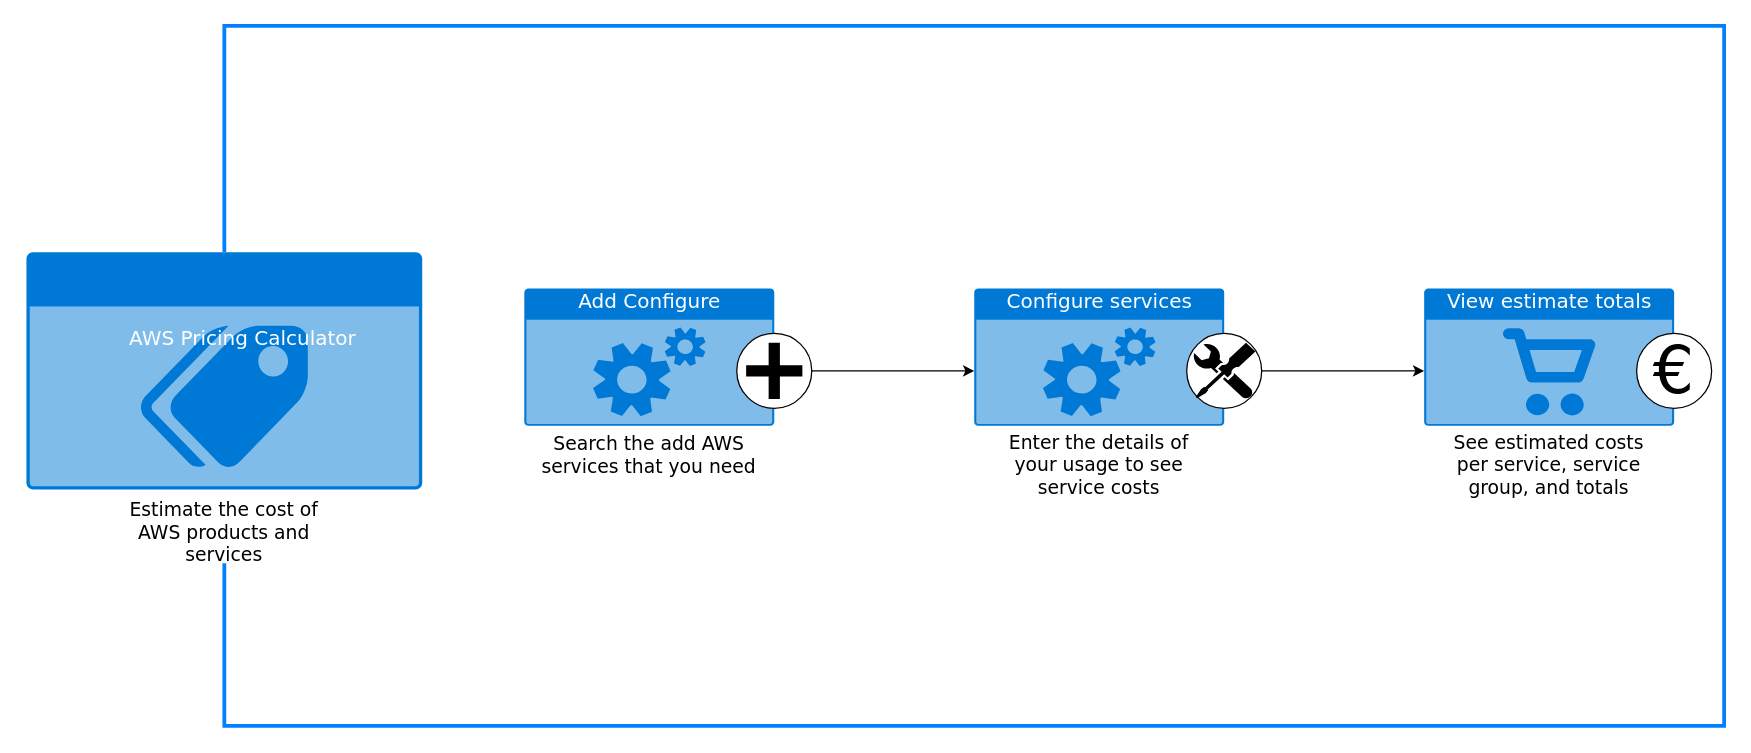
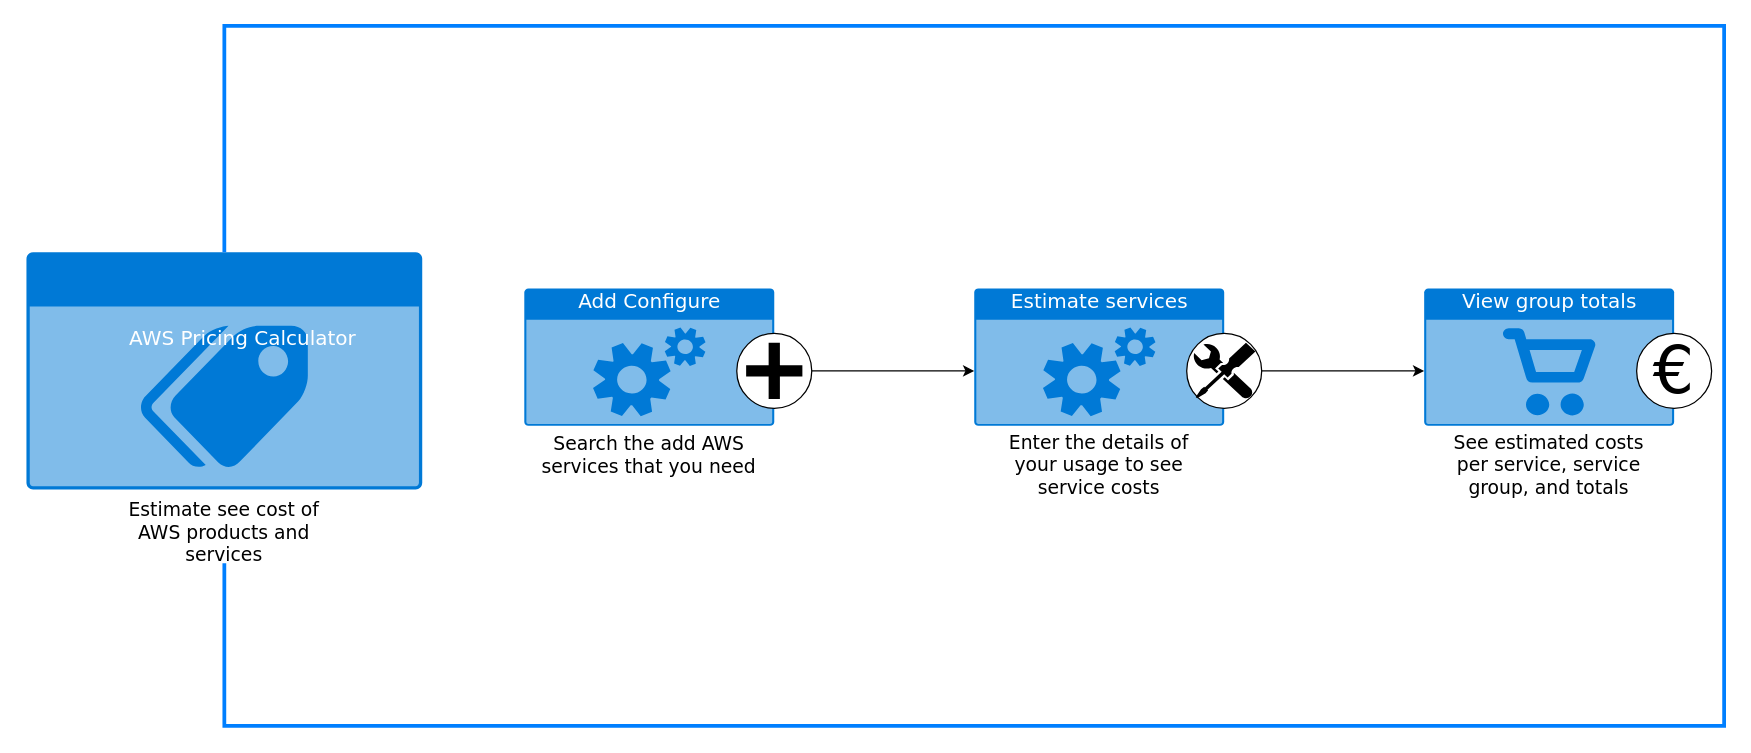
  <mxCell id="0" />
  <mxCell id="1" parent="0" />
  <mxCell id="2" value="" style="html=1;strokeColor=none;fillColor=#0079D6;labelPosition=center;verticalLabelPosition=middle;verticalAlign=top;align=center;fontSize=15;outlineConnect=0;spacingTop=-6;fontColor=#FFFFFF;sketch=0;shape=mxgraph.sitemap.pricing;fontFamily=Dejavu Sans;" vertex="1" parent="1"><mxGeometry x="20.66" y="201" width="316.67" height="190" as="geometry" /></mxCell>
- <mxCell id="3" value="Estimate the cost of AWS products and services" style="text;html=1;strokeColor=none;fillColor=none;align=center;verticalAlign=middle;whiteSpace=wrap;rounded=0;fontFamily=Dejavu Sans;fontSize=15;" vertex="1" parent="1"><mxGeometry x="89" y="410" width="180" height="30" as="geometry" /></mxCell>
+ <mxCell id="3" value="Estimate see cost of AWS products and services" style="text;html=1;strokeColor=none;fillColor=none;align=center;verticalAlign=middle;whiteSpace=wrap;rounded=0;fontFamily=Dejavu Sans;fontSize=15;" vertex="1" parent="1"><mxGeometry x="89" y="410" width="180" height="30" as="geometry" /></mxCell>
  <mxCell id="4" value="&lt;font style=&quot;font-size: 16px;&quot;&gt;Add Configure&lt;/font&gt;" style="html=1;strokeColor=none;fillColor=#0079D6;labelPosition=center;verticalLabelPosition=middle;verticalAlign=top;align=center;fontSize=12;outlineConnect=0;spacingTop=-6;fontColor=#FFFFFF;sketch=0;shape=mxgraph.sitemap.services;fontFamily=Dejavu Sans;" vertex="1" parent="1"><mxGeometry x="419" y="230" width="200" height="110" as="geometry" /></mxCell>
  <mxCell id="5" value="Search the add AWS services that you need" style="text;html=1;strokeColor=none;fillColor=none;align=center;verticalAlign=middle;whiteSpace=wrap;rounded=0;fontFamily=Dejavu Sans;fontSize=15;" vertex="1" parent="1"><mxGeometry x="429" y="348" width="180" height="30" as="geometry" /></mxCell>
  <mxCell id="6" value="" style="group" vertex="1" connectable="0" parent="1"><mxGeometry x="589" y="266" width="60" height="60" as="geometry" /></mxCell>
  <mxCell id="7" value="" style="ellipse;whiteSpace=wrap;html=1;aspect=fixed;rounded=1;fontFamily=Dejavu Sans;fontSize=52;fontColor=#007FFF;strokeColor=default;fillColor=default;" vertex="1" parent="6"><mxGeometry width="60" height="60" as="geometry" /></mxCell>
  <mxCell id="8" value="" style="shape=cross;whiteSpace=wrap;html=1;rounded=1;fontFamily=Dejavu Sans;fontSize=52;fillColor=#000000;strokeColor=none;" vertex="1" parent="6"><mxGeometry x="7.5" y="7.5" width="45" height="45" as="geometry" /></mxCell>
- <mxCell id="9" value="&lt;span style=&quot;font-size: 16px;&quot;&gt;Configure services&lt;/span&gt;" style="html=1;strokeColor=none;fillColor=#0079D6;labelPosition=center;verticalLabelPosition=middle;verticalAlign=top;align=center;fontSize=12;outlineConnect=0;spacingTop=-6;fontColor=#FFFFFF;sketch=0;shape=mxgraph.sitemap.services;fontFamily=Dejavu Sans;" vertex="1" parent="1"><mxGeometry x="779" y="230" width="200" height="110" as="geometry" /></mxCell>
+ <mxCell id="9" value="&lt;span style=&quot;font-size: 16px;&quot;&gt;Estimate services&lt;/span&gt;" style="html=1;strokeColor=none;fillColor=#0079D6;labelPosition=center;verticalLabelPosition=middle;verticalAlign=top;align=center;fontSize=12;outlineConnect=0;spacingTop=-6;fontColor=#FFFFFF;sketch=0;shape=mxgraph.sitemap.services;fontFamily=Dejavu Sans;" vertex="1" parent="1"><mxGeometry x="779" y="230" width="200" height="110" as="geometry" /></mxCell>
  <mxCell id="10" value="Enter the details of your usage to see service costs" style="text;html=1;strokeColor=none;fillColor=none;align=center;verticalAlign=middle;whiteSpace=wrap;rounded=0;fontFamily=Dejavu Sans;fontSize=15;" vertex="1" parent="1"><mxGeometry x="789" y="356" width="180" height="30" as="geometry" /></mxCell>
  <mxCell id="11" value="" style="group" vertex="1" connectable="0" parent="1"><mxGeometry x="949" y="266" width="60" height="60" as="geometry" /></mxCell>
  <mxCell id="12" value="" style="ellipse;whiteSpace=wrap;html=1;aspect=fixed;rounded=1;fontFamily=Dejavu Sans;fontSize=52;fontColor=#007FFF;strokeColor=default;fillColor=default;" vertex="1" parent="11"><mxGeometry width="60" height="60" as="geometry" /></mxCell>
  <mxCell id="13" value="" style="sketch=0;aspect=fixed;pointerEvents=1;shadow=0;dashed=0;html=1;strokeColor=none;labelPosition=center;verticalLabelPosition=bottom;verticalAlign=top;align=center;fillColor=#000000;shape=mxgraph.mscae.enterprise.tool;rounded=1;fontFamily=Dejavu Sans;fontSize=52;fontColor=#007FFF;" vertex="1" parent="11"><mxGeometry x="5" y="7.5" width="50" height="45" as="geometry" /></mxCell>
- <mxCell id="14" value="&lt;font style=&quot;font-size: 16px;&quot;&gt;View estimate totals&lt;/font&gt;" style="html=1;strokeColor=none;fillColor=#0079D6;labelPosition=center;verticalLabelPosition=middle;verticalAlign=top;align=center;fontSize=12;outlineConnect=0;spacingTop=-6;fontColor=#FFFFFF;sketch=0;shape=mxgraph.sitemap.shopping;rounded=1;fontFamily=Dejavu Sans;" vertex="1" parent="1"><mxGeometry x="1139" y="230" width="200" height="110" as="geometry" /></mxCell>
+ <mxCell id="14" value="&lt;font style=&quot;font-size: 16px;&quot;&gt;View group totals&lt;/font&gt;" style="html=1;strokeColor=none;fillColor=#0079D6;labelPosition=center;verticalLabelPosition=middle;verticalAlign=top;align=center;fontSize=12;outlineConnect=0;spacingTop=-6;fontColor=#FFFFFF;sketch=0;shape=mxgraph.sitemap.shopping;rounded=1;fontFamily=Dejavu Sans;" vertex="1" parent="1"><mxGeometry x="1139" y="230" width="200" height="110" as="geometry" /></mxCell>
  <mxCell id="15" value="" style="group" vertex="1" connectable="0" parent="1"><mxGeometry x="1309" y="266" width="60" height="60" as="geometry" /></mxCell>
  <mxCell id="16" value="&lt;font color=&quot;#000000&quot;&gt;€&lt;/font&gt;" style="ellipse;whiteSpace=wrap;html=1;aspect=fixed;rounded=1;fontFamily=Dejavu Sans;fontSize=52;fontColor=#007FFF;strokeColor=default;fillColor=default;" vertex="1" parent="15"><mxGeometry width="60" height="60" as="geometry" /></mxCell>
  <mxCell id="17" value="AWS Pricing Calculator" style="text;html=1;strokeColor=none;fillColor=none;align=center;verticalAlign=middle;whiteSpace=wrap;rounded=0;fontFamily=Dejavu Sans;fontSize=16;fontColor=#FFFFFF;" vertex="1" parent="1"><mxGeometry x="74" y="255" width="240" height="30" as="geometry" /></mxCell>
  <mxCell id="18" style="edgeStyle=orthogonalEdgeStyle;rounded=0;orthogonalLoop=1;jettySize=auto;html=1;fontFamily=Dejavu Sans;fontSize=16;fontColor=#FFFFFF;" edge="1" parent="1" source="7"><mxGeometry relative="1" as="geometry"><mxPoint x="779" y="296" as="targetPoint" /></mxGeometry></mxCell>
  <mxCell id="19" style="edgeStyle=orthogonalEdgeStyle;rounded=0;orthogonalLoop=1;jettySize=auto;html=1;fontFamily=Dejavu Sans;fontSize=16;fontColor=#FFFFFF;" edge="1" parent="1"><mxGeometry relative="1" as="geometry"><mxPoint x="1009" y="296" as="sourcePoint" /><mxPoint x="1139" y="296" as="targetPoint" /></mxGeometry></mxCell>
  <mxCell id="20" style="edgeStyle=orthogonalEdgeStyle;rounded=0;orthogonalLoop=1;jettySize=auto;html=1;fontFamily=Dejavu Sans;fontSize=16;fontColor=#FFFFFF;endArrow=none;endFill=0;fillColor=#b1ddf0;strokeColor=#007FFF;strokeWidth=3;" edge="1" parent="1" source="2"><mxGeometry relative="1" as="geometry"><mxPoint x="179" y="450" as="targetPoint" /><Array as="points"><mxPoint x="179" y="20" /><mxPoint x="1379" y="20" /><mxPoint x="1379" y="580" /><mxPoint x="179" y="580" /></Array></mxGeometry></mxCell>
  <mxCell id="21" value="See estimated costs per service, service group, and totals" style="text;html=1;strokeColor=none;fillColor=none;align=center;verticalAlign=middle;whiteSpace=wrap;rounded=0;fontFamily=Dejavu Sans;fontSize=15;" vertex="1" parent="1"><mxGeometry x="1149" y="356" width="180" height="30" as="geometry" /></mxCell>
